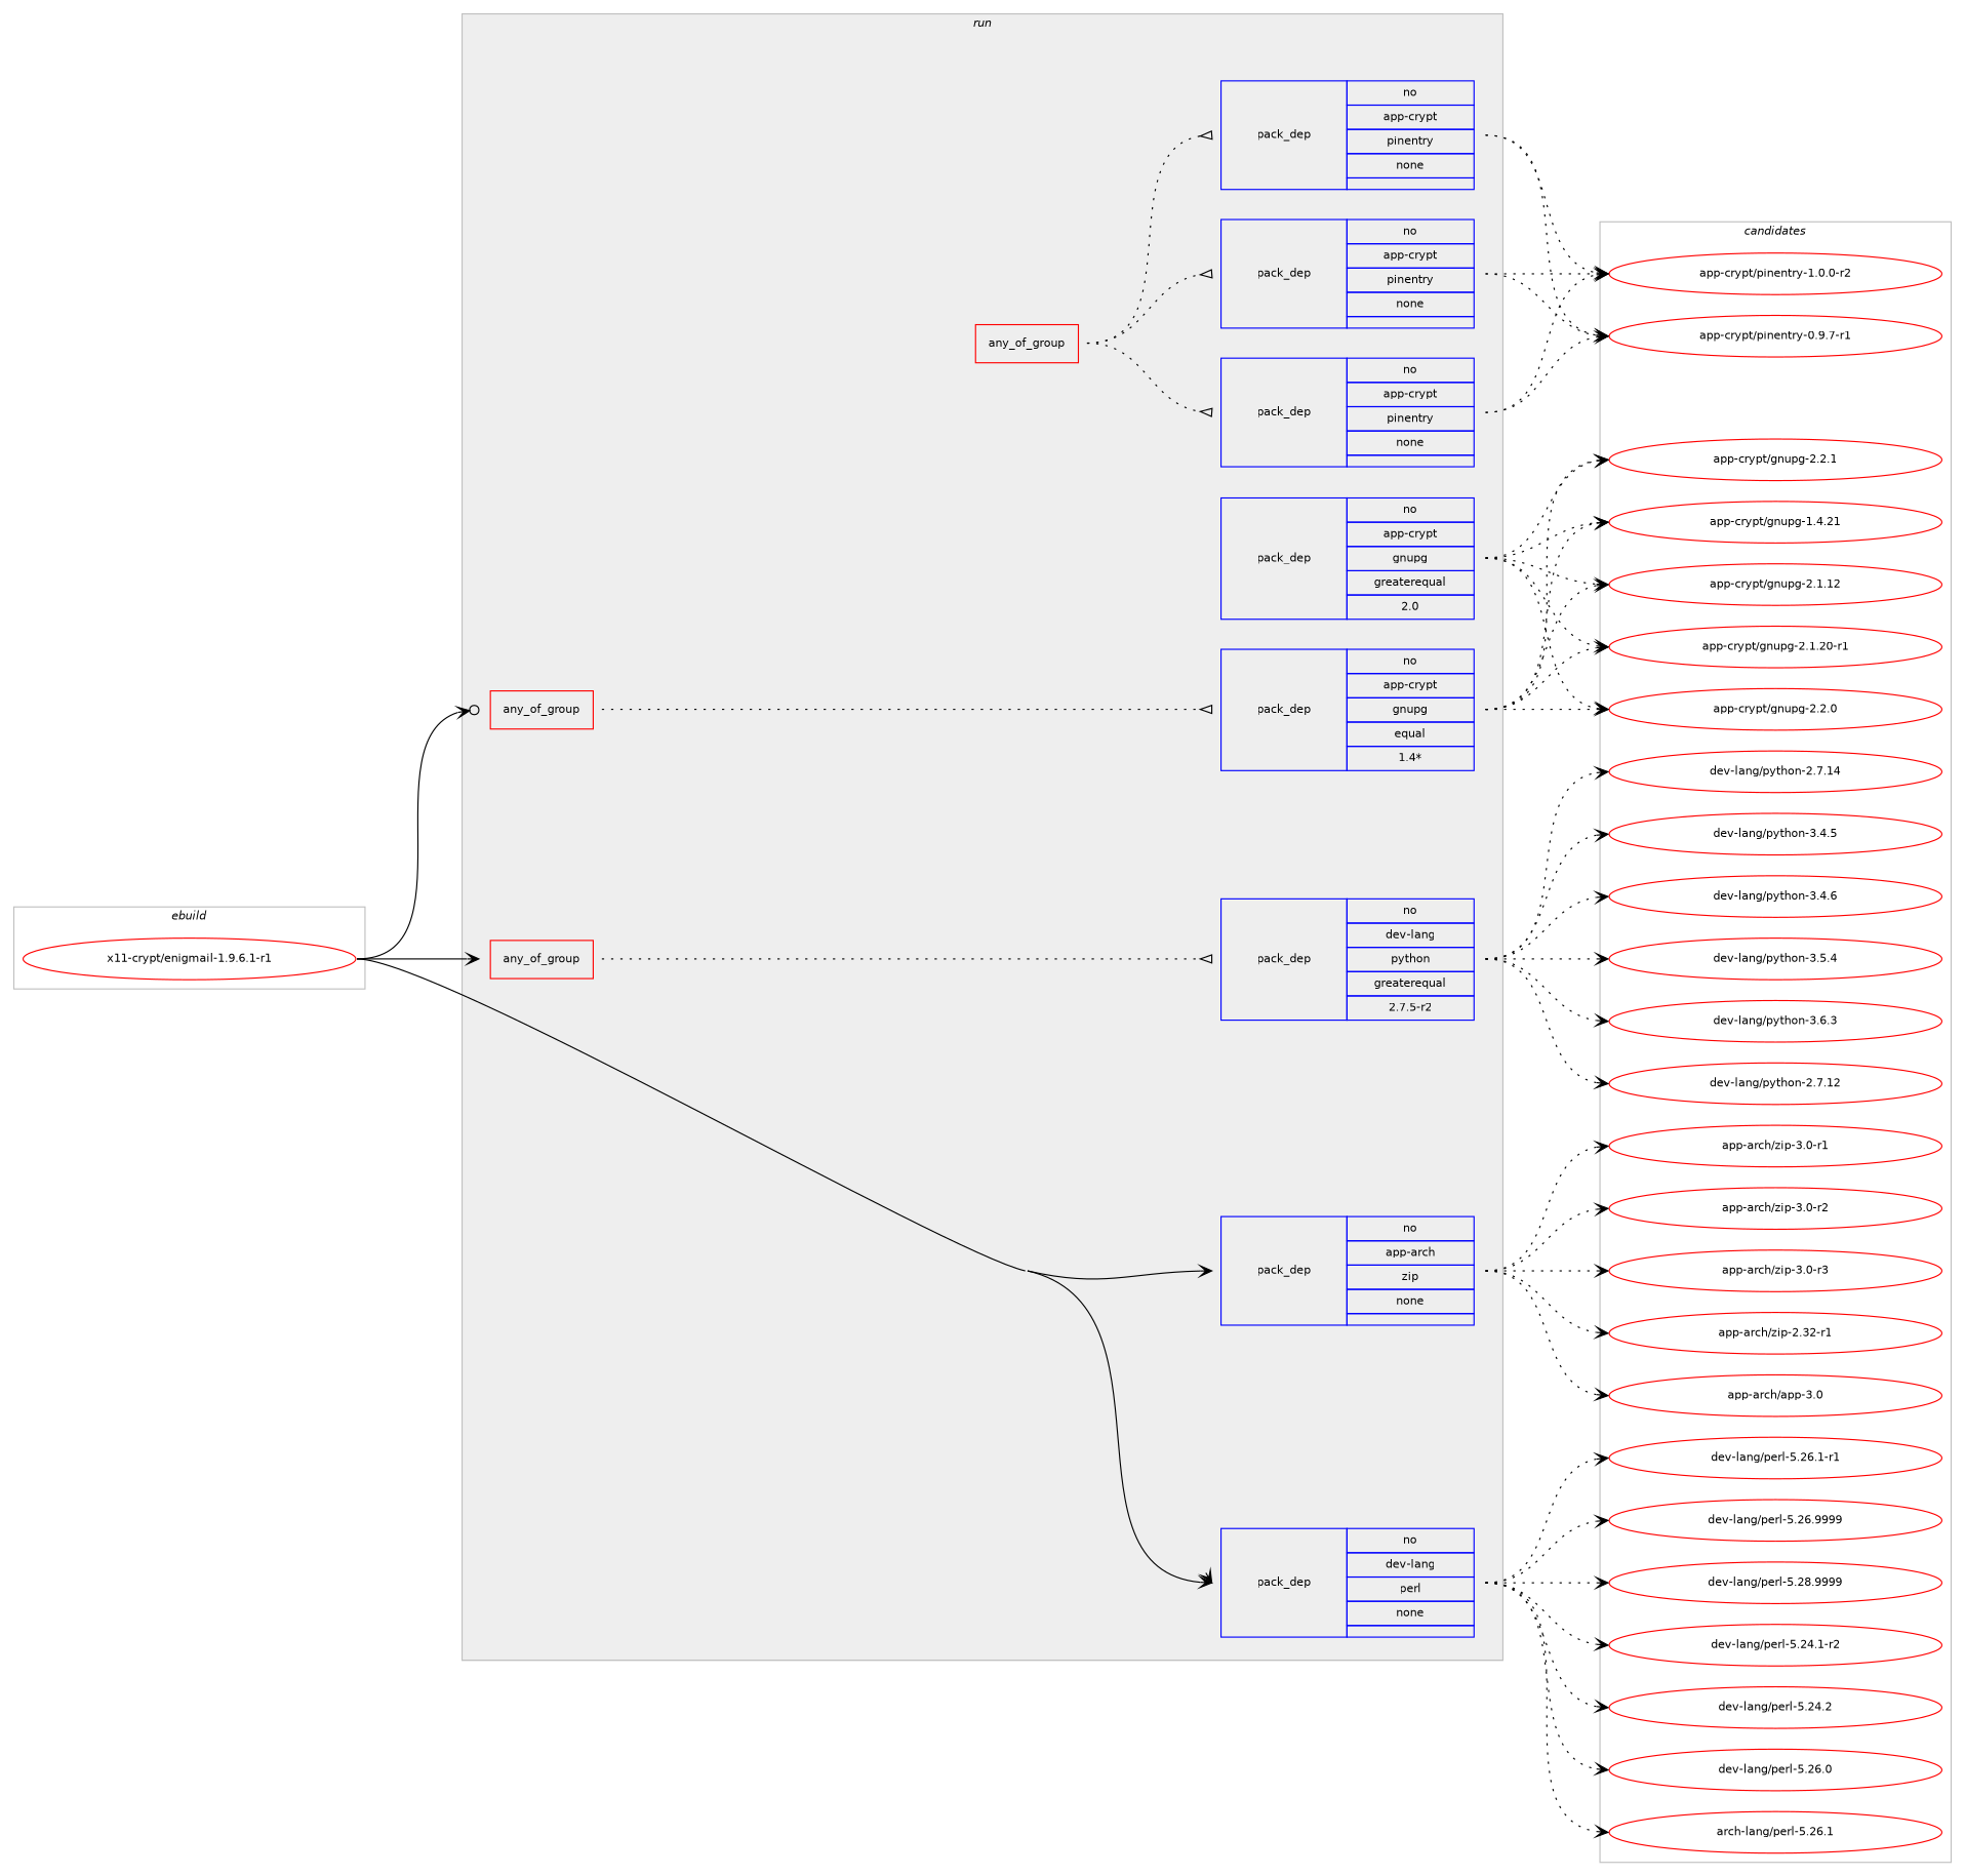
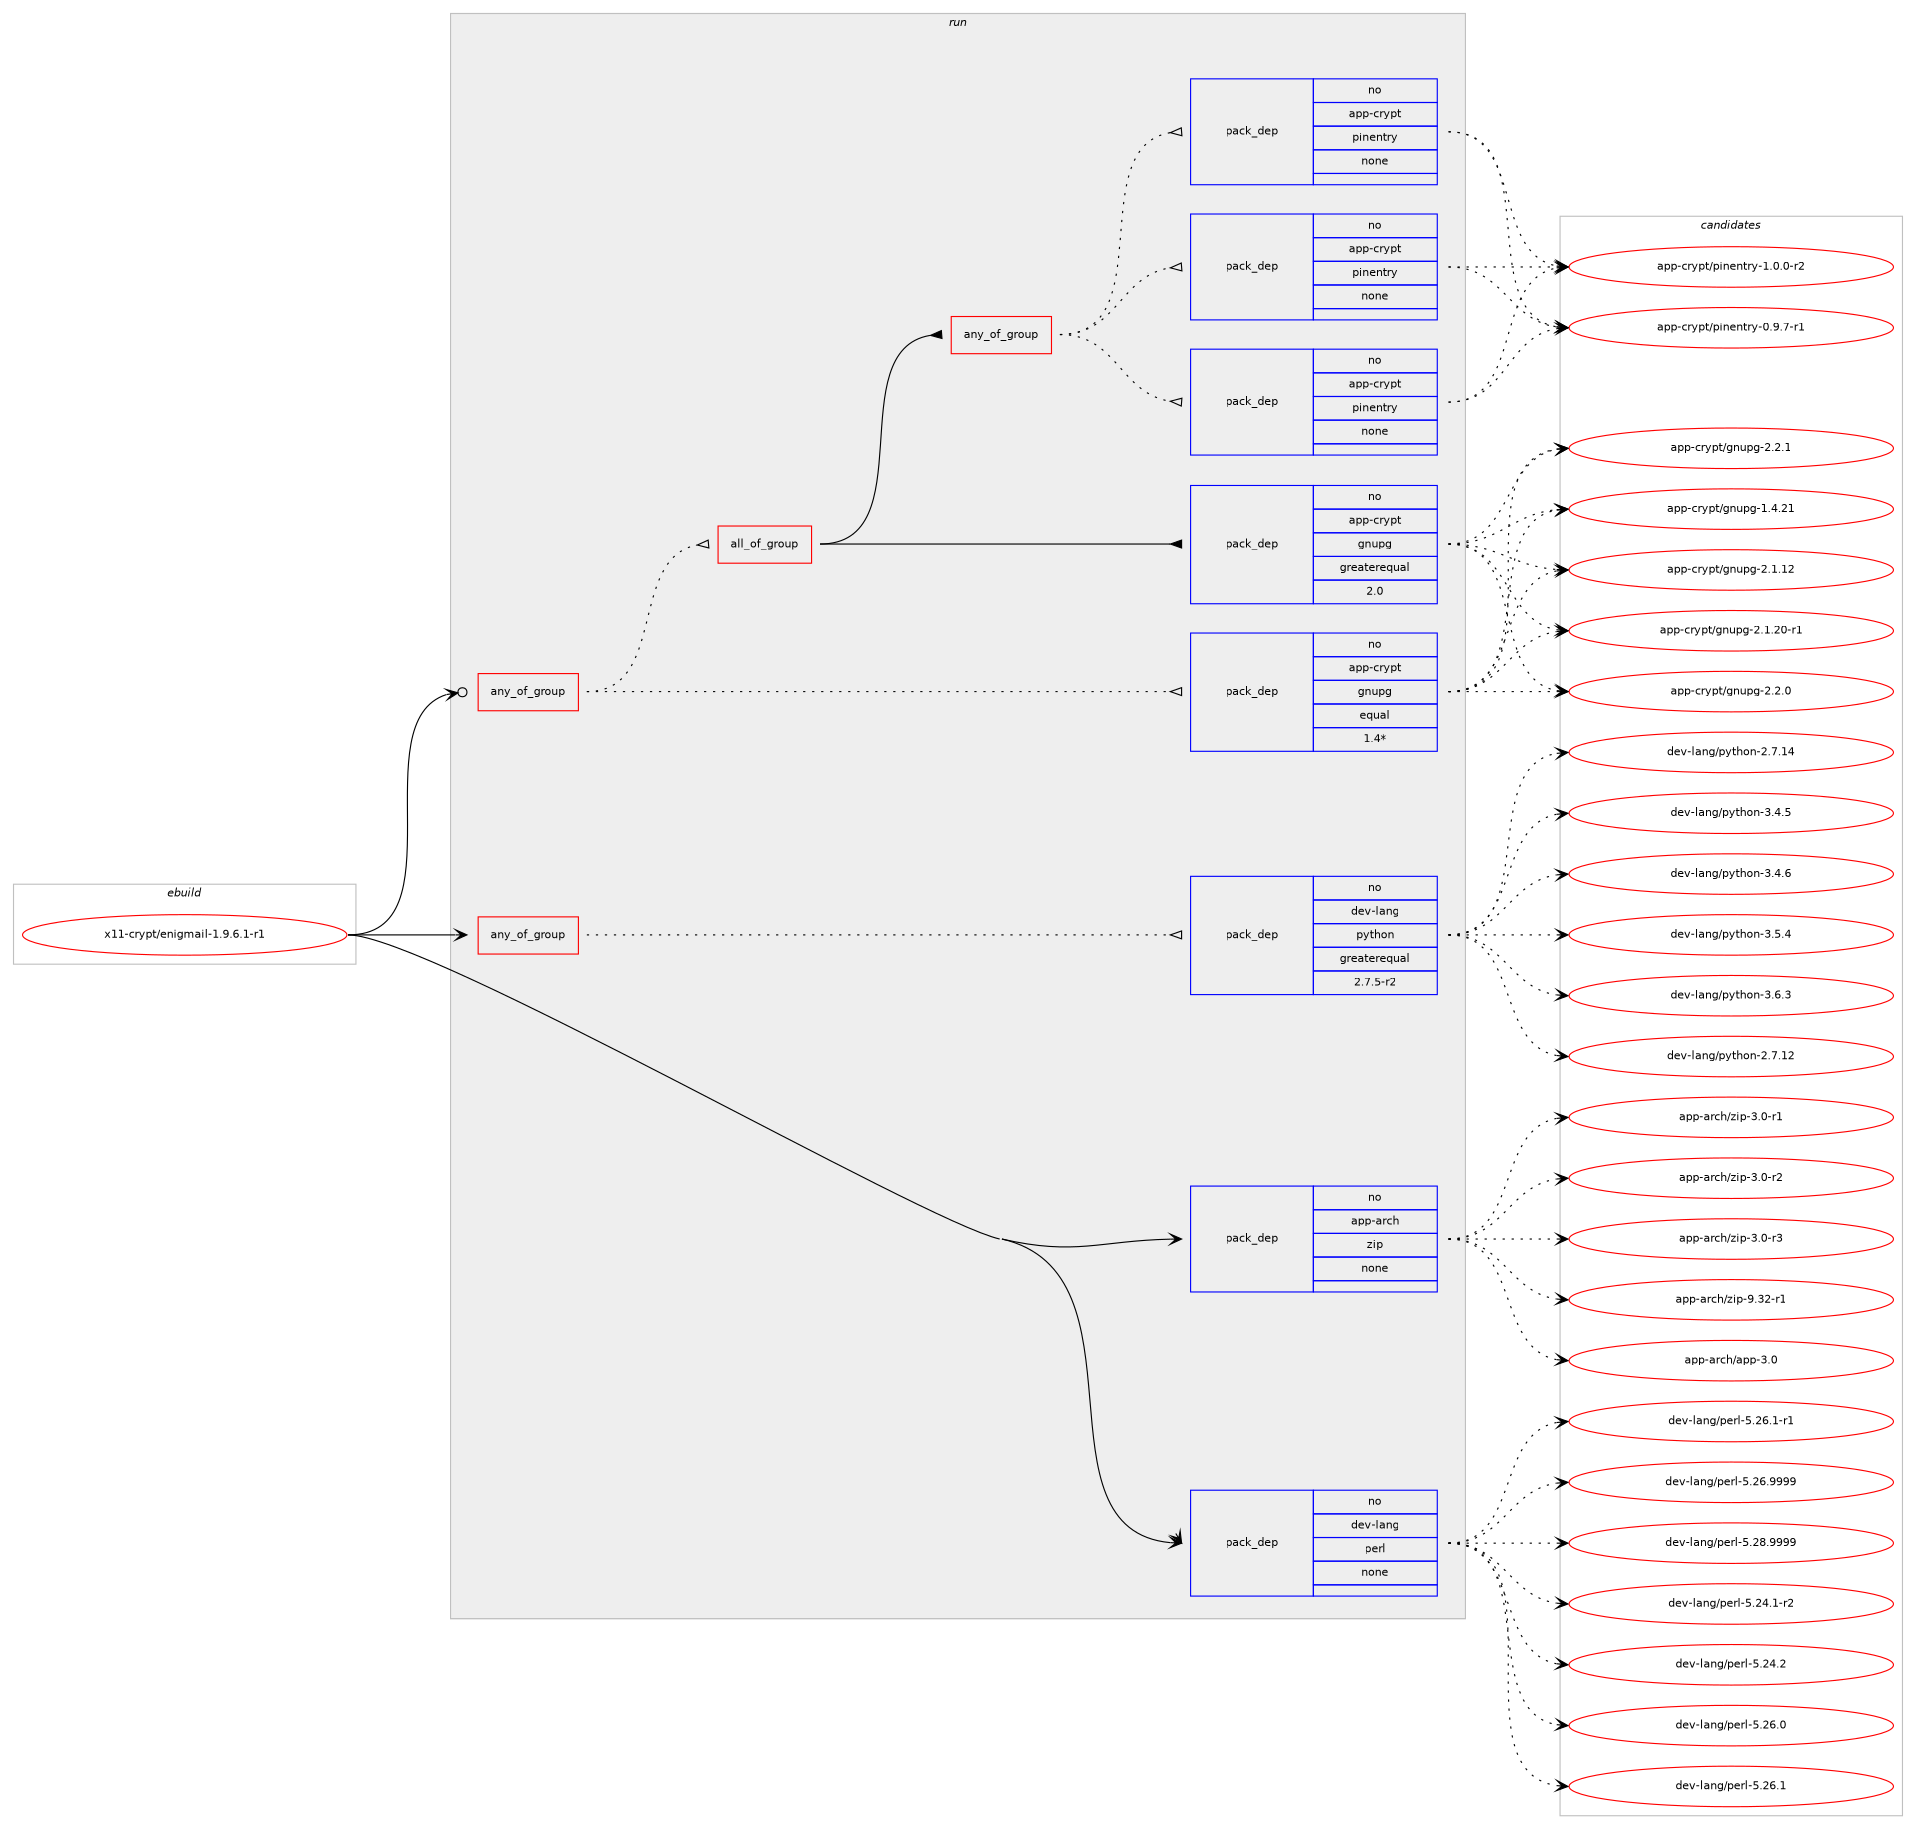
  digraph {
    compound=true
    concentrate=true
    fontname=Helvetica
    fontsize=10
    newrank=true
    rankdir=LR
    ranksep=1.5
    node [color=red fontname=Helvetica fontsize=10]
    edge [arrowhead=vee headport=w style=dotted tailport=e weight=100]
    n1 [label="x11-crypt/enigmail-1.9.6.1-r1" width=4]
    n2 [color=blue label=<<TABLE BORDER="0" CELLBORDER="1" CELLSPACING="0" CELLPADDING="4" WIDTH="220"><TR><TD ROWSPAN="6" CELLPADDING="30">pack_dep</TD></TR><TR><TD WIDTH="110">no</TD></TR><TR><TD>dev-lang</TD></TR><TR><TD>python</TD></TR><TR><TD>greaterequal</TD></TR><TR><TD>2.7.5-r2</TD></TR></TABLE>> shape=none]
    n3 [label=<<TABLE BORDER="0" CELLBORDER="1" CELLSPACING="0" CELLPADDING="4"><TR><TD CELLPADDING="10">any_of_group</TD></TR></TABLE>> shape=none]
    n4 [color=blue label=<<TABLE BORDER="0" CELLBORDER="1" CELLSPACING="0" CELLPADDING="4" WIDTH="220"><TR><TD ROWSPAN="6" CELLPADDING="30">pack_dep</TD></TR><TR><TD WIDTH="110">no</TD></TR><TR><TD>app-arch</TD></TR><TR><TD>zip</TD></TR><TR><TD>none</TD></TR><TR><TD></TD></TR></TABLE>> shape=none]
    n5 [color=blue label=<<TABLE BORDER="0" CELLBORDER="1" CELLSPACING="0" CELLPADDING="4" WIDTH="220"><TR><TD ROWSPAN="6" CELLPADDING="30">pack_dep</TD></TR><TR><TD WIDTH="110">no</TD></TR><TR><TD>dev-lang</TD></TR><TR><TD>perl</TD></TR><TR><TD>none</TD></TR><TR><TD></TD></TR></TABLE>> shape=none]
    n6 [color=blue label=<<TABLE BORDER="0" CELLBORDER="1" CELLSPACING="0" CELLPADDING="4" WIDTH="220"><TR><TD ROWSPAN="6" CELLPADDING="30">pack_dep</TD></TR><TR><TD WIDTH="110">no</TD></TR><TR><TD>app-crypt</TD></TR><TR><TD>gnupg</TD></TR><TR><TD>greaterequal</TD></TR><TR><TD>2.0</TD></TR></TABLE>> shape=none]
    n7 [color=blue label=<<TABLE BORDER="0" CELLBORDER="1" CELLSPACING="0" CELLPADDING="4" WIDTH="220"><TR><TD ROWSPAN="6" CELLPADDING="30">pack_dep</TD></TR><TR><TD WIDTH="110">no</TD></TR><TR><TD>app-crypt</TD></TR><TR><TD>pinentry</TD></TR><TR><TD>none</TD></TR><TR><TD></TD></TR></TABLE>> shape=none]
    n8 [color=blue label=<<TABLE BORDER="0" CELLBORDER="1" CELLSPACING="0" CELLPADDING="4" WIDTH="220"><TR><TD ROWSPAN="6" CELLPADDING="30">pack_dep</TD></TR><TR><TD WIDTH="110">no</TD></TR><TR><TD>app-crypt</TD></TR><TR><TD>pinentry</TD></TR><TR><TD>none</TD></TR><TR><TD></TD></TR></TABLE>> shape=none]
    n9 [color=blue label=<<TABLE BORDER="0" CELLBORDER="1" CELLSPACING="0" CELLPADDING="4" WIDTH="220"><TR><TD ROWSPAN="6" CELLPADDING="30">pack_dep</TD></TR><TR><TD WIDTH="110">no</TD></TR><TR><TD>app-crypt</TD></TR><TR><TD>pinentry</TD></TR><TR><TD>none</TD></TR><TR><TD></TD></TR></TABLE>> shape=none]
    n10 [label=<<TABLE BORDER="0" CELLBORDER="1" CELLSPACING="0" CELLPADDING="4"><TR><TD CELLPADDING="10">any_of_group</TD></TR></TABLE>> shape=none]
+   n11 [label=<<TABLE BORDER="0" CELLBORDER="1" CELLSPACING="0" CELLPADDING="4"><TR><TD CELLPADDING="10">all_of_group</TD></TR></TABLE>> shape=none]
    n12 [color=blue label=<<TABLE BORDER="0" CELLBORDER="1" CELLSPACING="0" CELLPADDING="4" WIDTH="220"><TR><TD ROWSPAN="6" CELLPADDING="30">pack_dep</TD></TR><TR><TD WIDTH="110">no</TD></TR><TR><TD>app-crypt</TD></TR><TR><TD>gnupg</TD></TR><TR><TD>equal</TD></TR><TR><TD>1.4*</TD></TR></TABLE>> shape=none]
    n13 [label=<<TABLE BORDER="0" CELLBORDER="1" CELLSPACING="0" CELLPADDING="4"><TR><TD CELLPADDING="10">any_of_group</TD></TR></TABLE>> shape=none]
    n14 [label="dev-lang/python-2.7.12" width=4]
    n15 [label="dev-lang/python-2.7.14" width=4]
    n16 [label="dev-lang/python-3.4.5" width=4]
    n17 [label="dev-lang/python-3.4.6" width=4]
    n18 [label="dev-lang/python-3.5.4" width=4]
    n19 [label="dev-lang/python-3.6.3" width=4]
-   n20 [label="app-arch/zip-2.32-r1" width=4]
+   n20 [label="app-arch/zip-9.32-r1" width=4]
    n21 [label="app-arch/app-3.0" width=4]
    n22 [label="app-arch/zip-3.0-r1" width=4]
    n23 [label="app-arch/zip-3.0-r2" width=4]
    n24 [label="app-arch/zip-3.0-r3" width=4]
    n25 [label="dev-lang/perl-5.24.1-r2" width=4]
    n26 [label="dev-lang/perl-5.24.2" width=4]
    n27 [label="dev-lang/perl-5.26.0" width=4]
-   n28 [label="arch-lang/perl-5.26.1" width=4]
+   n28 [label="dev-lang/perl-5.26.1" width=4]
    n29 [label="dev-lang/perl-5.26.1-r1" width=4]
    n30 [label="dev-lang/perl-5.26.9999" width=4]
    n31 [label="dev-lang/perl-5.28.9999" width=4]
    n32 [label="app-crypt/gnupg-1.4.21" width=4]
    n33 [label="app-crypt/gnupg-2.1.12" width=4]
    n34 [label="app-crypt/gnupg-2.1.20-r1" width=4]
    n35 [label="app-crypt/gnupg-2.2.0" width=4]
    n36 [label="app-crypt/gnupg-2.2.1" width=4]
    n37 [label="app-crypt/pinentry-0.9.7-r1" width=4]
    n38 [label="app-crypt/pinentry-1.0.0-r2" width=4]
    subgraph cluster_1 {
      color=gray
      label=<<i>ebuild</i>>
      rank=same
      n1
    }
    subgraph cluster_2 {
      color=gray
      label=<<i>dependencies</i>>
      subgraph cluster_3 {
        color=gray
        fillcolor="#eeeeee"
        label=<<i>compile</i>>
        style=filled
        subgraph sub_4 {
          color=gray
          fillcolor="#eeeeee"
          label=<<i>compile</i>>
          style=filled
          n3
          subgraph sub_5 {
            color=gray
            fillcolor="#eeeeee"
            label=<<i>compile</i>>
            style=filled
            n2
          }
        }
        subgraph sub_6 {
          color=gray
          fillcolor="#eeeeee"
          label=<<i>compile</i>>
          style=filled
          n4
        }
        subgraph sub_7 {
          color=gray
          fillcolor="#eeeeee"
          label=<<i>compile</i>>
          style=filled
          n5
        }
      }
      subgraph cluster_8 {
        color=gray
        fillcolor="#eeeeee"
        label=<<i>compile and run</i>>
        style=filled
        subgraph sub_9 {
          color=gray
          fillcolor="#eeeeee"
          label=<<i>compile and run</i>>
          style=filled
          n13
          subgraph sub_10 {
            color=gray
            fillcolor="#eeeeee"
            label=<<i>compile and run</i>>
            style=filled
+           n11
            subgraph sub_11 {
              color=gray
              fillcolor="#eeeeee"
              label=<<i>compile and run</i>>
              style=filled
              n6
            }
            subgraph sub_12 {
              color=gray
              fillcolor="#eeeeee"
              label=<<i>compile and run</i>>
              style=filled
              n10
              subgraph sub_13 {
                color=gray
                fillcolor="#eeeeee"
                label=<<i>compile and run</i>>
                style=filled
                n7
              }
              subgraph sub_14 {
                color=gray
                fillcolor="#eeeeee"
                label=<<i>compile and run</i>>
                style=filled
                n8
              }
              subgraph sub_15 {
                color=gray
                fillcolor="#eeeeee"
                label=<<i>compile and run</i>>
                style=filled
                n9
              }
            }
          }
          subgraph sub_16 {
            color=gray
            fillcolor="#eeeeee"
            label=<<i>compile and run</i>>
            style=filled
            n12
          }
        }
      }
      subgraph cluster_17 {
        color=gray
        fillcolor="#eeeeee"
        label=<<i>run</i>>
        style=filled
      }
    }
    subgraph cluster_18 {
      color=gray
      label=<<i>candidates</i>>
      rank=same
      subgraph sub_19 {
        color=black
        label=<<i>candidates</i>>
        nodesep=1
        rank=same
        n14
        n15
        n16
        n17
        n18
        n19
      }
      subgraph sub_20 {
        color=black
        label=<<i>candidates</i>>
        nodesep=1
        rank=same
        n20
        n21
        n22
        n23
        n24
      }
      subgraph sub_21 {
        color=black
        label=<<i>candidates</i>>
        nodesep=1
        rank=same
        n25
        n26
        n27
        n28
        n29
        n30
        n31
      }
      subgraph sub_22 {
        color=black
        label=<<i>candidates</i>>
        nodesep=1
        rank=same
        n32
        n33
        n34
        n35
        n36
      }
      subgraph sub_23 {
        color=black
        label=<<i>candidates</i>>
        nodesep=1
        rank=same
        n37
        n38
      }
      subgraph sub_24 {
        color=black
        label=<<i>candidates</i>>
        nodesep=1
        rank=same
        n37
        n38
      }
      subgraph sub_25 {
        color=black
        label=<<i>candidates</i>>
        nodesep=1
        rank=same
        n37
        n38
      }
      subgraph sub_26 {
        color=black
        label=<<i>candidates</i>>
        nodesep=1
        rank=same
        n32
        n33
        n34
        n35
        n36
      }
    }
    n1 -> n3 [style=solid weight=20]
    n1 -> n4 [style=solid weight=20]
    n1 -> n5 [style=solid weight=20]
    n1 -> n13 [arrowhead=odotvee style=solid weight=20]
    n2 -> n14
    n2 -> n15
    n2 -> n16
    n2 -> n17
    n2 -> n18
    n2 -> n19
    n3 -> n2 [arrowhead=oinv weight=20]
    n4 -> n20
    n4 -> n21
    n4 -> n22
    n4 -> n23
    n4 -> n24
    n5 -> n25
    n5 -> n26
    n5 -> n27
    n5 -> n28
    n5 -> n29
    n5 -> n30
    n5 -> n31
    n6 -> n32
    n6 -> n33
    n6 -> n34
    n6 -> n35
    n6 -> n36
    n7 -> n37
    n7 -> n38
    n8 -> n37
    n8 -> n38
    n9 -> n37
    n9 -> n38
    n10 -> n7 [arrowhead=oinv weight=20]
    n10 -> n8 [arrowhead=oinv weight=20]
    n10 -> n9 [arrowhead=oinv weight=20]
+   n11 -> n6 [arrowhead=inv style=solid weight=20]
+   n11 -> n10 [arrowhead=inv style=solid weight=20]
    n12 -> n32
    n12 -> n33
    n12 -> n34
    n12 -> n35
    n12 -> n36
+   n13 -> n11 [arrowhead=oinv weight=20]
    n13 -> n12 [arrowhead=oinv weight=20]
  }
